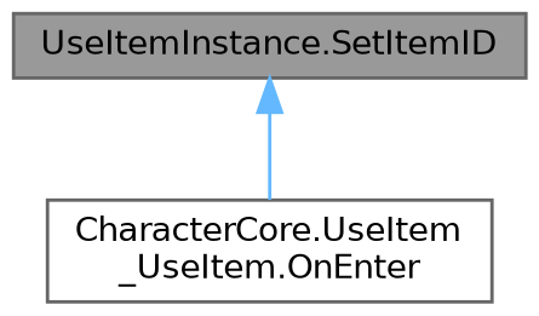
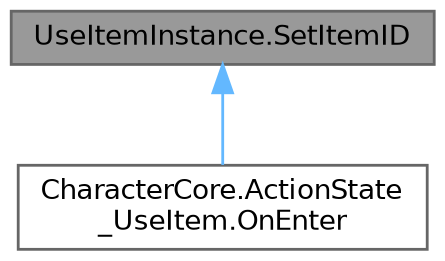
  digraph {
    rankdir=TB
    node [fontname=Helvetica fontsize=10 shape=box style=filled]
    n1 [color=gray40 fillcolor=grey60 fontcolor=black height=0.2 label="UseItemInstance.SetItemID" width=0.4]
-   n2 [color=grey40 fillcolor=white height=0.2 label="CharacterCore.UseItem\l_UseItem.OnEnter" width=0.4]
+   n2 [color=grey40 fillcolor=white height=0.2 label="CharacterCore.ActionState\l_UseItem.OnEnter" width=0.4]
    n1 -> n2 [color=steelblue1 dir=back fontname=Helvetica fontsize=10 labelfontname=Helvetica labelfontsize=10 style=solid]
  }
